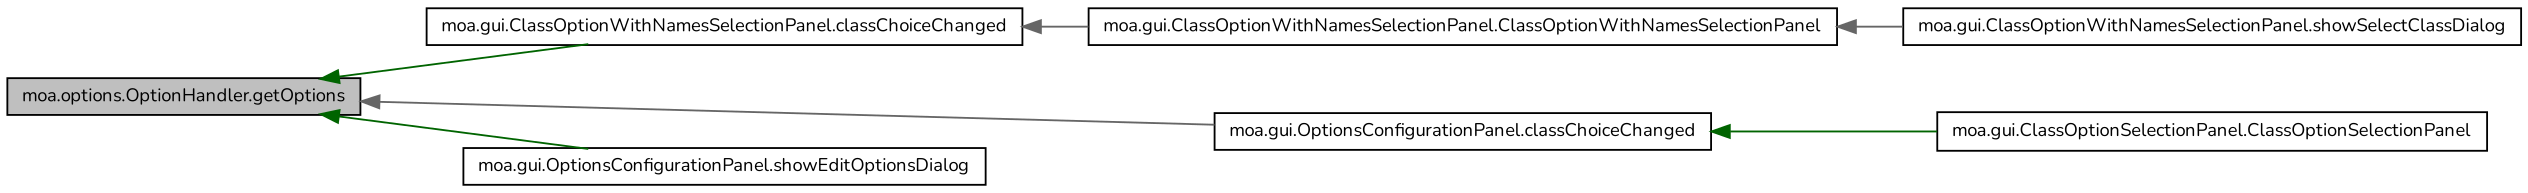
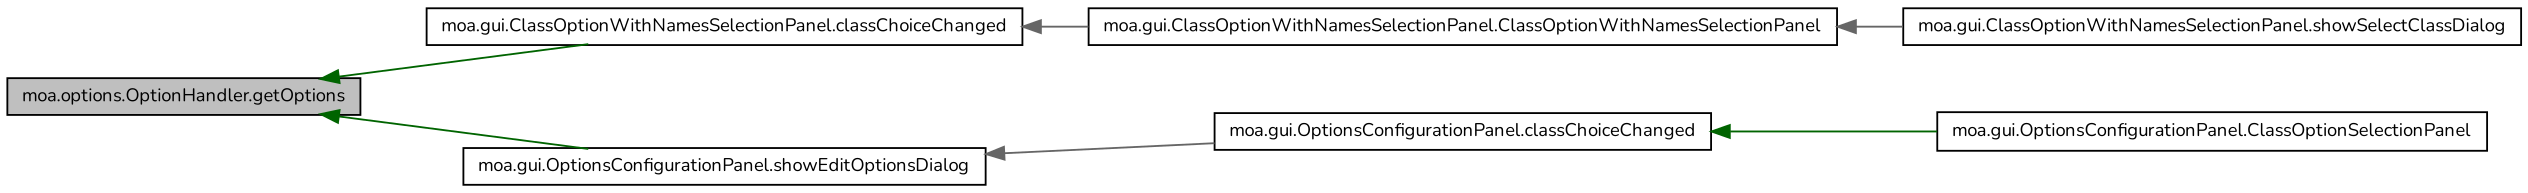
  digraph {
    fontname=Nunito
    rankdir=LR
    node [color=black fillcolor=white fontname=Nunito fontsize=10 shape=record style=filled]
    edge [color=darkgreen dir=back fontname=Nunito fontsize=10 labelfontname=Helvetica labelfontsize=10 style=solid]
    n1 [fillcolor=grey75 fontcolor=black height=0.2 label="moa.options.OptionHandler.getOptions" width=0.4]
    n2 [height=0.2 label="moa.gui.ClassOptionWithNamesSelectionPanel.classChoiceChanged" width=0.4]
    n3 [height=0.2 label="moa.gui.OptionsConfigurationPanel.classChoiceChanged" width=0.4]
    n4 [height=0.2 label="moa.gui.OptionsConfigurationPanel.showEditOptionsDialog" width=0.4]
    n5 [height=0.2 label="moa.gui.ClassOptionWithNamesSelectionPanel.ClassOptionWithNamesSelectionPanel" width=0.4]
-   n6 [height=0.2 label="moa.gui.ClassOptionSelectionPanel.ClassOptionSelectionPanel" width=0.4]
+   n6 [height=0.2 label="moa.gui.OptionsConfigurationPanel.ClassOptionSelectionPanel" width=0.4]
    n7 [height=0.2 label="moa.gui.ClassOptionWithNamesSelectionPanel.showSelectClassDialog" width=0.4]
    n1 -> n2
-   n1 -> n3 [color=gray40]
+   n4 -> n3 [color=gray40]
    n1 -> n4
    n2 -> n5 [color=gray40]
    n3 -> n6
    n5 -> n7 [color=gray40]
  }
